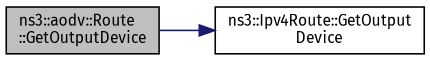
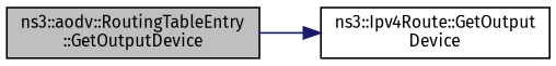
  digraph {
    rankdir=LR
    fontname="Fira Sans"
    node [color=black fontname="Fira Sans" fontsize=10 shape=record style=filled]
-   n1 [fillcolor=grey75 fontcolor=black height=0.2 label="ns3::aodv::Route\l::GetOutputDevice" width=0.4]
+   n1 [fillcolor=grey75 fontcolor=black height=0.2 label="ns3::aodv::RoutingTableEntry\l::GetOutputDevice" width=0.4]
    n2 [fillcolor=white height=0.2 label="ns3::Ipv4Route::GetOutput\lDevice" width=0.4]
    n1 -> n2 [color=midnightblue fontname="Fira Sans" fontsize=10 labelfontname=Helvetica labelfontsize=10 style=solid]
  }
